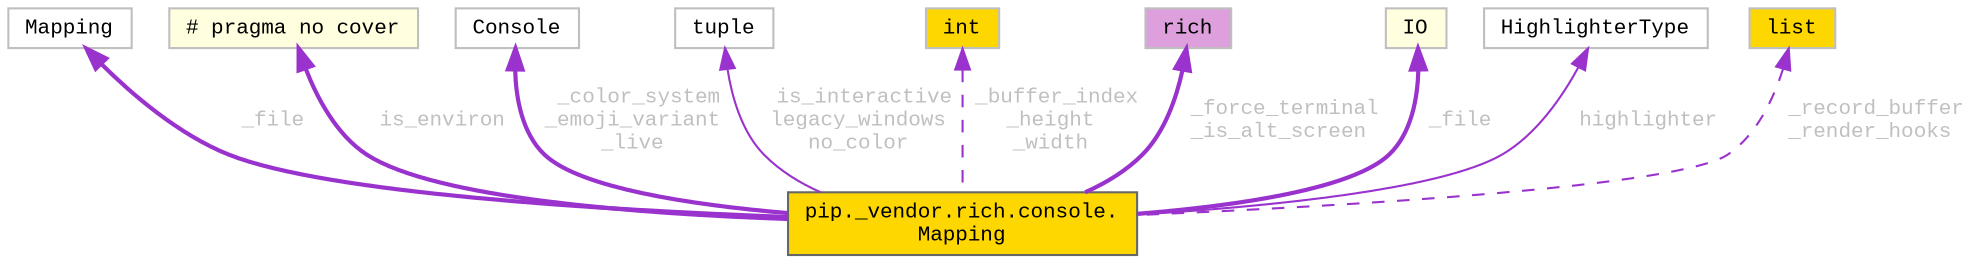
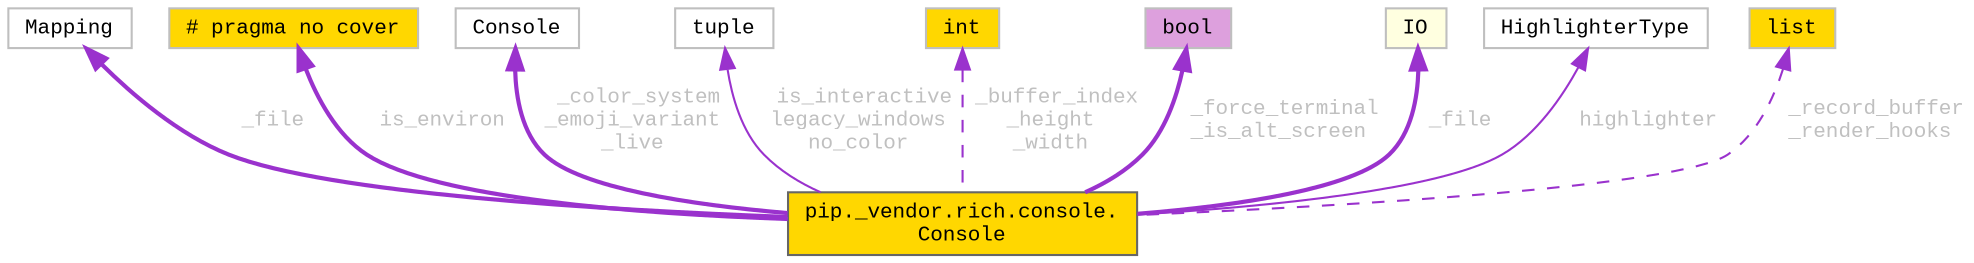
  digraph {
    fontname="Liberation Mono"
    node [color=grey75 fillcolor=white fontname="Liberation Mono" fontsize=10 shape=box style=filled]
    edge [color=darkorchid3 dir=back fontcolor=grey fontname="Liberation Mono" fontsize=10 labelfontname=Helvetica labelfontsize=10 style=bold]
-   n1 [color=gray40 fillcolor=gold fontcolor=black height=0.2 label="pip._vendor.rich.console.\lMapping" width=0.4]
+   n1 [color=gray40 fillcolor=gold fontcolor=black height=0.2 label="pip._vendor.rich.console.\lConsole" width=0.4]
    n2 [height=0.2 label=Mapping width=0.4]
-   n3 [fillcolor=lightyellow height=0.2 label="# pragma no cover" width=0.4]
+   n3 [fillcolor=gold height=0.2 label="# pragma no cover" width=0.4]
    n4 [height=0.2 label=Console width=0.4]
    n5 [height=0.2 label=tuple width=0.4]
    n6 [fillcolor=gold height=0.2 label=int width=0.4]
-   n7 [fillcolor=plum height=0.2 label=rich width=0.4]
+   n7 [fillcolor=plum height=0.2 label=bool width=0.4]
    n8 [fillcolor=lightyellow height=0.2 label=IO width=0.4]
    n9 [height=0.2 label=HighlighterType width=0.4]
    n10 [fillcolor=gold height=0.2 label=list width=0.4]
    n2 -> n1 [label=" _file"]
    n3 -> n1 [label=" is_environ"]
    n4 -> n1 [label=" _color_system\n_emoji_variant\n_live"]
    n5 -> n1 [label=" is_interactive\nlegacy_windows\nno_color" style=solid]
    n6 -> n1 [label=" _buffer_index\n_height\n_width" style=dashed]
    n7 -> n1 [label=" _force_terminal\n_is_alt_screen"]
    n8 -> n1 [label=" _file"]
    n9 -> n1 [label=" highlighter" style=solid]
    n10 -> n1 [label=" _record_buffer\n_render_hooks" style=dashed]
  }
